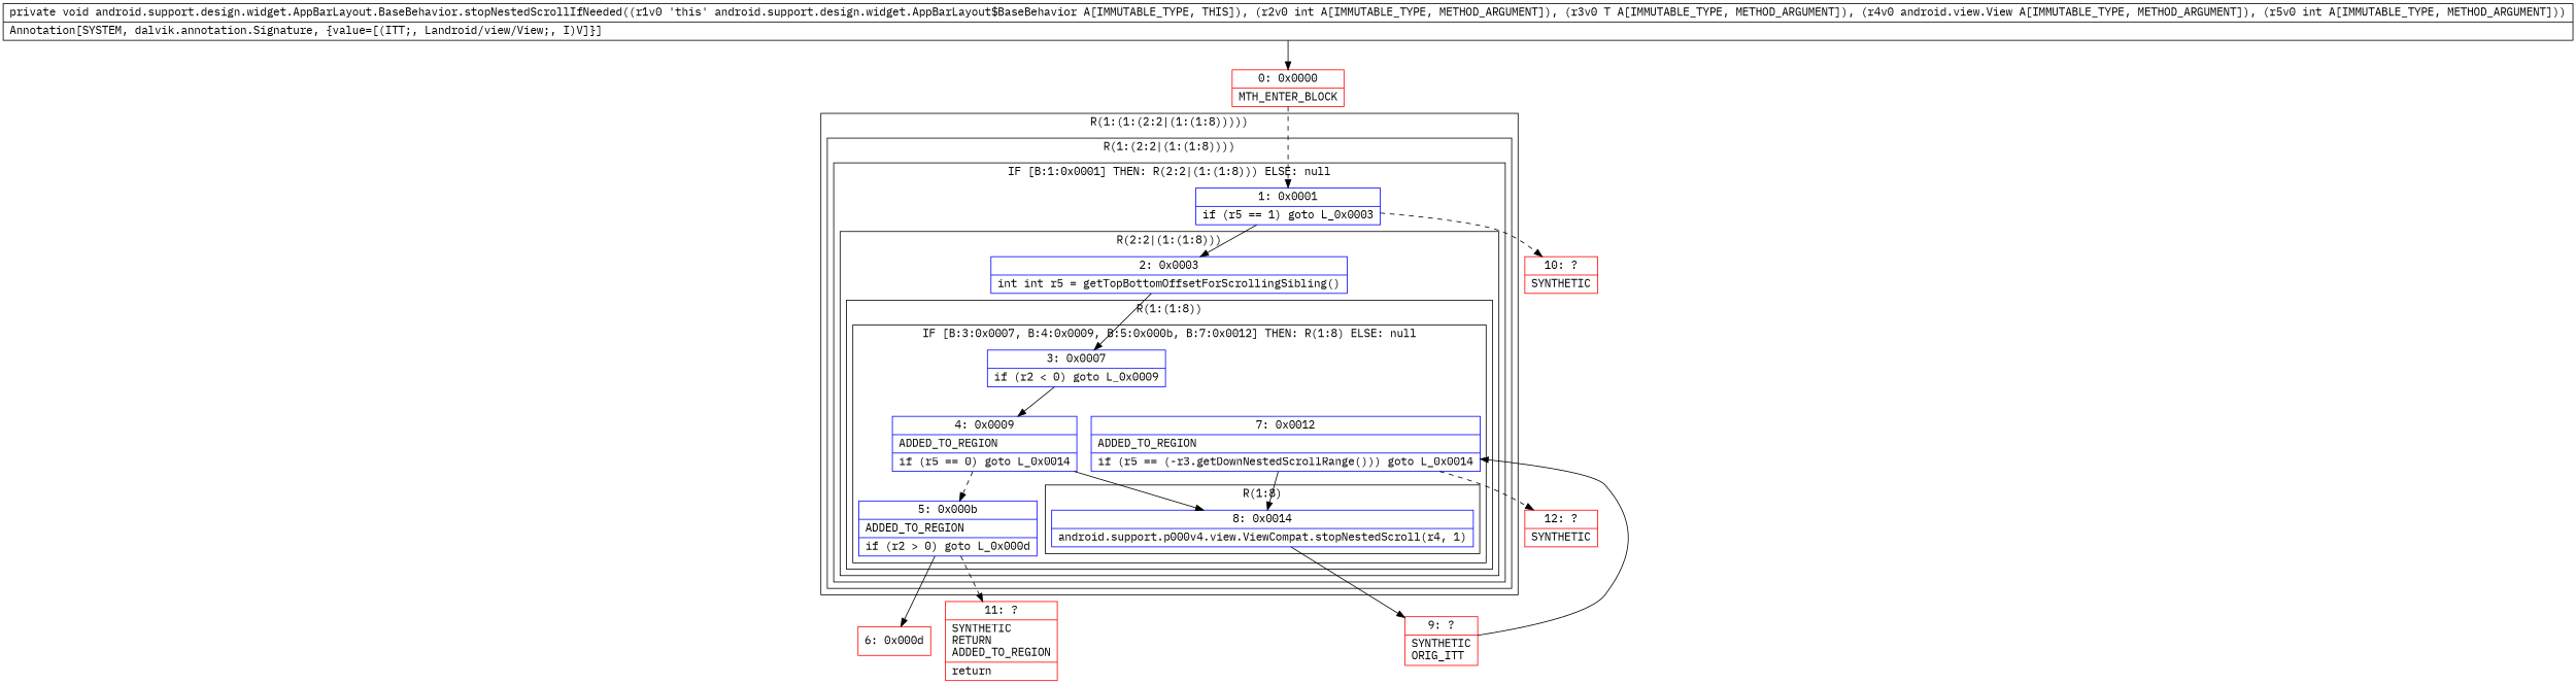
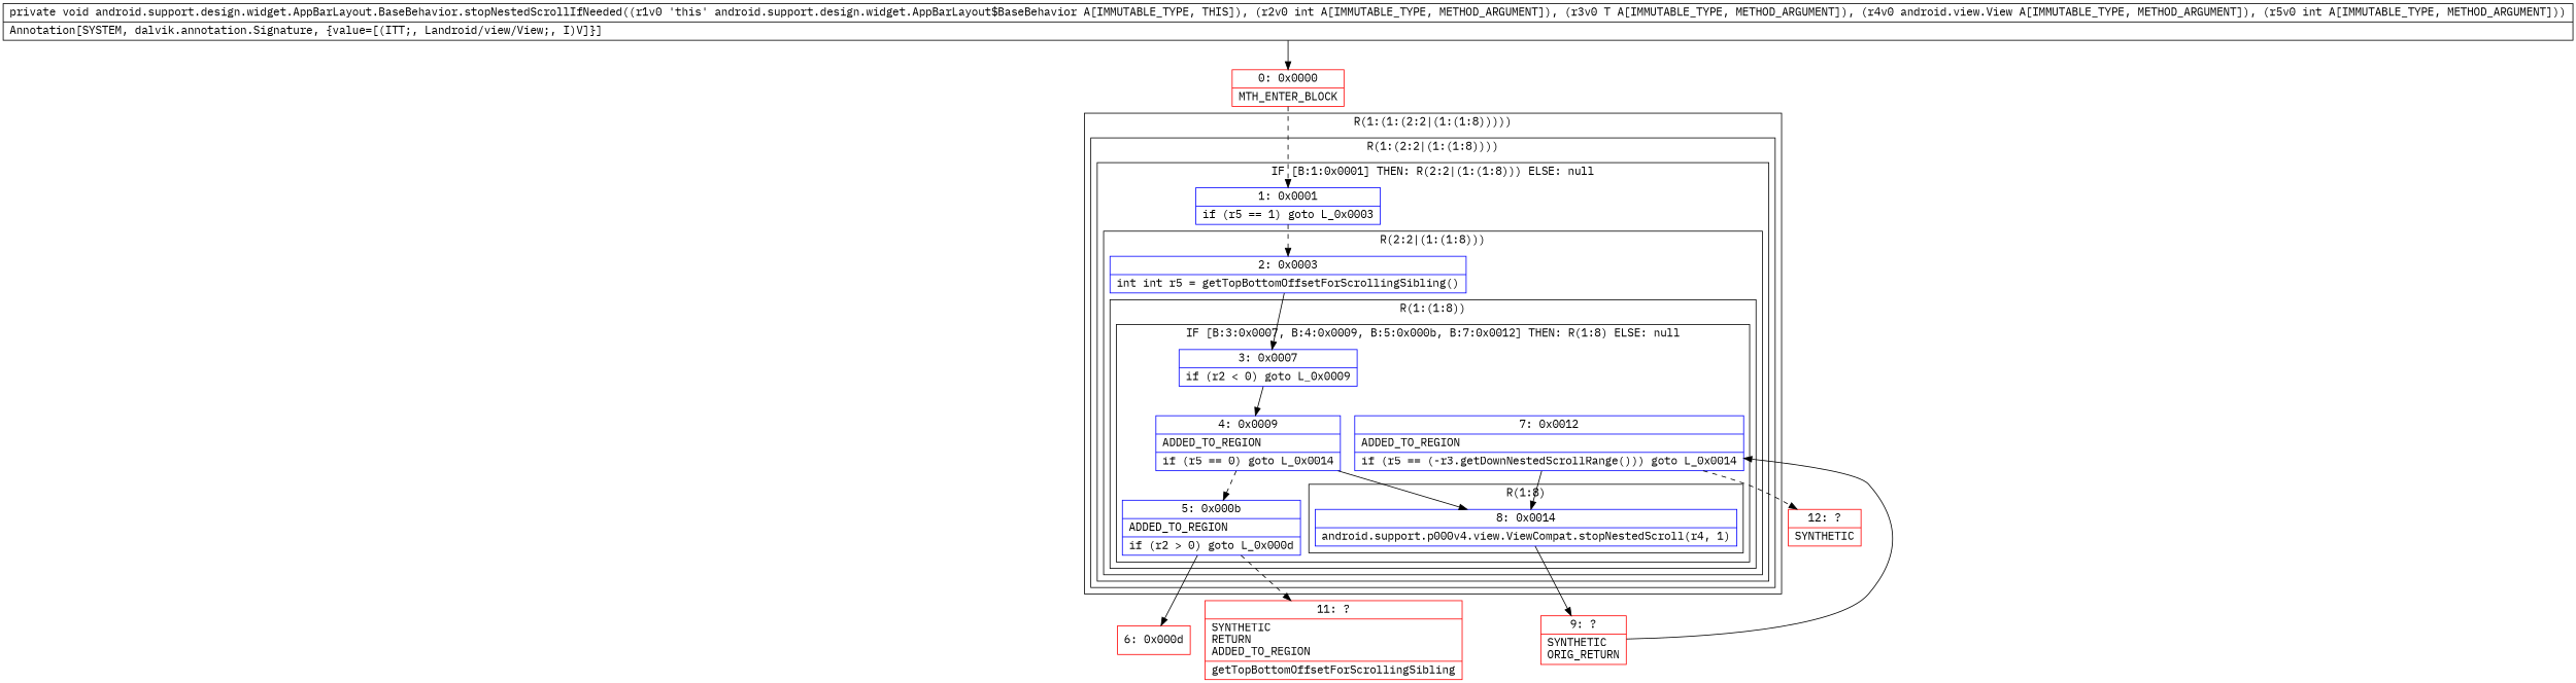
  digraph {
    fontname="IBM Plex Mono"
    node [color=blue fontname="IBM Plex Mono" shape=record]
    edge [fontname="IBM Plex Mono"]
    n1 [label="{8\:\ 0x0014|android.support.p000v4.view.ViewCompat.stopNestedScroll(r4, 1)\l}"]
    n2 [label="{3\:\ 0x0007|if (r2 \< 0) goto L_0x0009\l}"]
    n3 [label="{4\:\ 0x0009|ADDED_TO_REGION\l|if (r5 == 0) goto L_0x0014\l}"]
    n4 [label="{5\:\ 0x000b|ADDED_TO_REGION\l|if (r2 \> 0) goto L_0x000d\l}"]
    n5 [label="{7\:\ 0x0012|ADDED_TO_REGION\l|if (r5 == (\-r3.getDownNestedScrollRange())) goto L_0x0014\l}"]
    n6 [label="{2\:\ 0x0003|int int r5 = getTopBottomOffsetForScrollingSibling()\l}"]
    n7 [label="{1\:\ 0x0001|if (r5 == 1) goto L_0x0003\l}"]
-   n8 [color=red label="{9\:\ ?|SYNTHETIC\lORIG_ITT\l}"]
+   n8 [color=red label="{9\:\ ?|SYNTHETIC\lORIG_RETURN\l}"]
    n9 [color=red label="{6\:\ 0x000d}"]
-   n10 [color=red label="{11\:\ ?|SYNTHETIC\lRETURN\lADDED_TO_REGION\l|return\l}"]
+   n10 [color=red label="{11\:\ ?|SYNTHETIC\lRETURN\lADDED_TO_REGION\l|getTopBottomOffsetForScrollingSibling\l}"]
    n11 [color=red label="{12\:\ ?|SYNTHETIC\l}"]
-   n12 [color=red label="{10\:\ ?|SYNTHETIC\l}"]
    n13 [color=red label="{0\:\ 0x0000|MTH_ENTER_BLOCK\l}"]
    n14 [label="{private void android.support.design.widget.AppBarLayout.BaseBehavior.stopNestedScrollIfNeeded((r1v0 'this' android.support.design.widget.AppBarLayout$BaseBehavior A[IMMUTABLE_TYPE, THIS]), (r2v0 int A[IMMUTABLE_TYPE, METHOD_ARGUMENT]), (r3v0 T A[IMMUTABLE_TYPE, METHOD_ARGUMENT]), (r4v0 android.view.View A[IMMUTABLE_TYPE, METHOD_ARGUMENT]), (r5v0 int A[IMMUTABLE_TYPE, METHOD_ARGUMENT]))  | Annotation[SYSTEM, dalvik.annotation.Signature, \{value=[(ITT;, Landroid\/view\/View;, I)V]\}]\l}" color=""]
    subgraph cluster_1 {
      label="R(1:(1:(2:2|(1:(1:8)))))"
      subgraph cluster_2 {
        label="R(1:(2:2|(1:(1:8))))"
        subgraph cluster_3 {
          label="IF [B:1:0x0001] THEN: R(2:2|(1:(1:8))) ELSE: null"
          n7
          subgraph cluster_4 {
            label="R(2:2|(1:(1:8)))"
            n6
            subgraph cluster_5 {
              label="R(1:(1:8))"
              subgraph cluster_6 {
                label="IF [B:3:0x0007, B:4:0x0009, B:5:0x000b, B:7:0x0012] THEN: R(1:8) ELSE: null"
                n2
                n3
                n4
                n5
                subgraph cluster_7 {
                  label="R(1:8)"
                  n1
                }
              }
            }
          }
        }
      }
    }
    n1 -> n8
    n2 -> n3
    n3 -> n1
    n3 -> n4 [style=dashed]
    n4 -> n9
    n4 -> n10 [style=dashed]
    n5 -> n1
    n5 -> n11 [style=dashed]
    n6 -> n2
-   n7 -> n6
-   n7 -> n12 [style=dashed]
+   n7 -> n6 [style=dashed]
    n8 -> n5
    n13 -> n7 [style=dashed]
    n14 -> n13
  }
